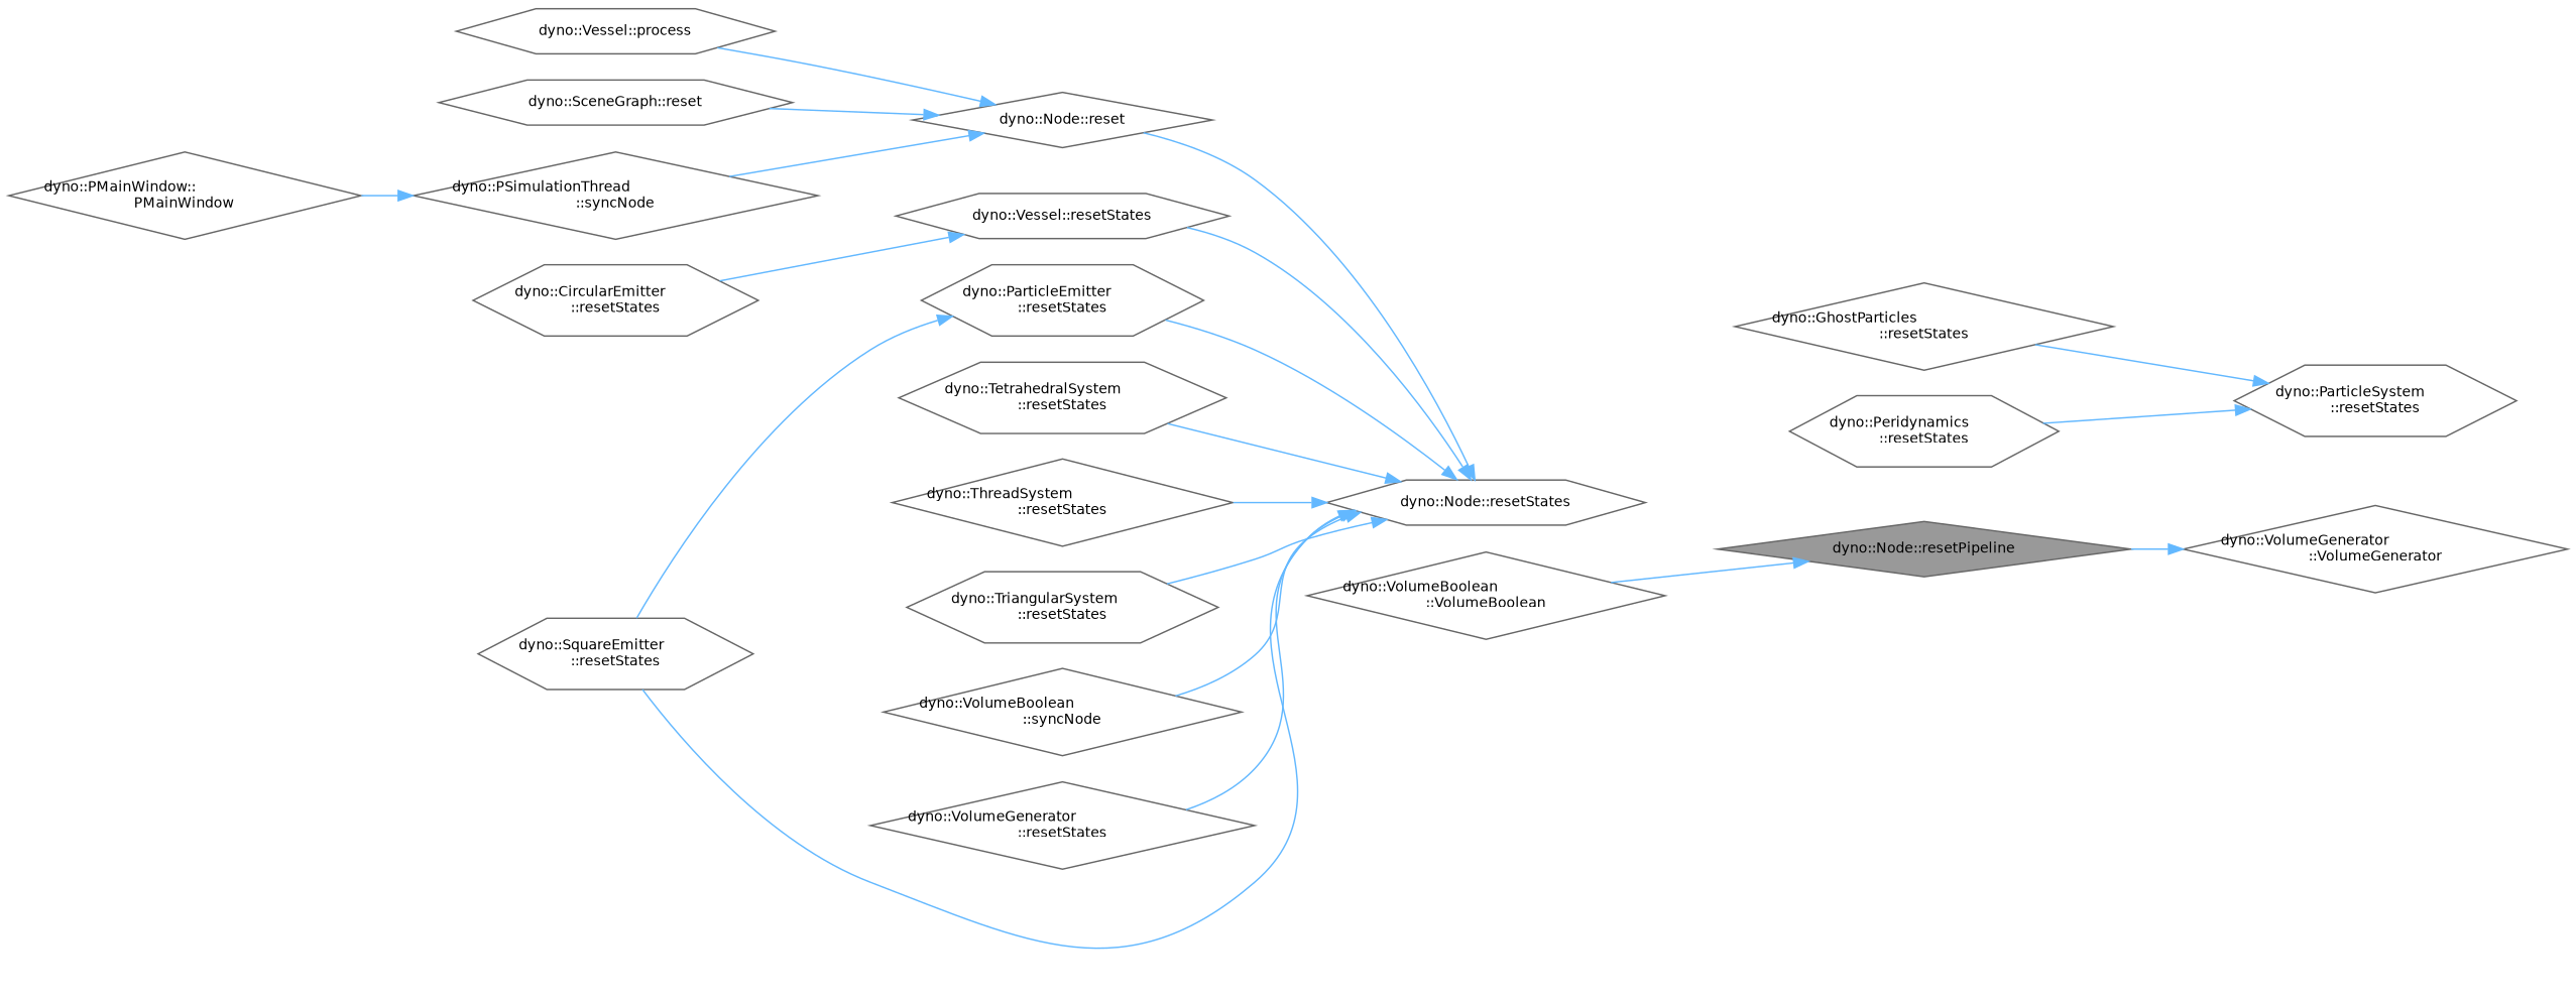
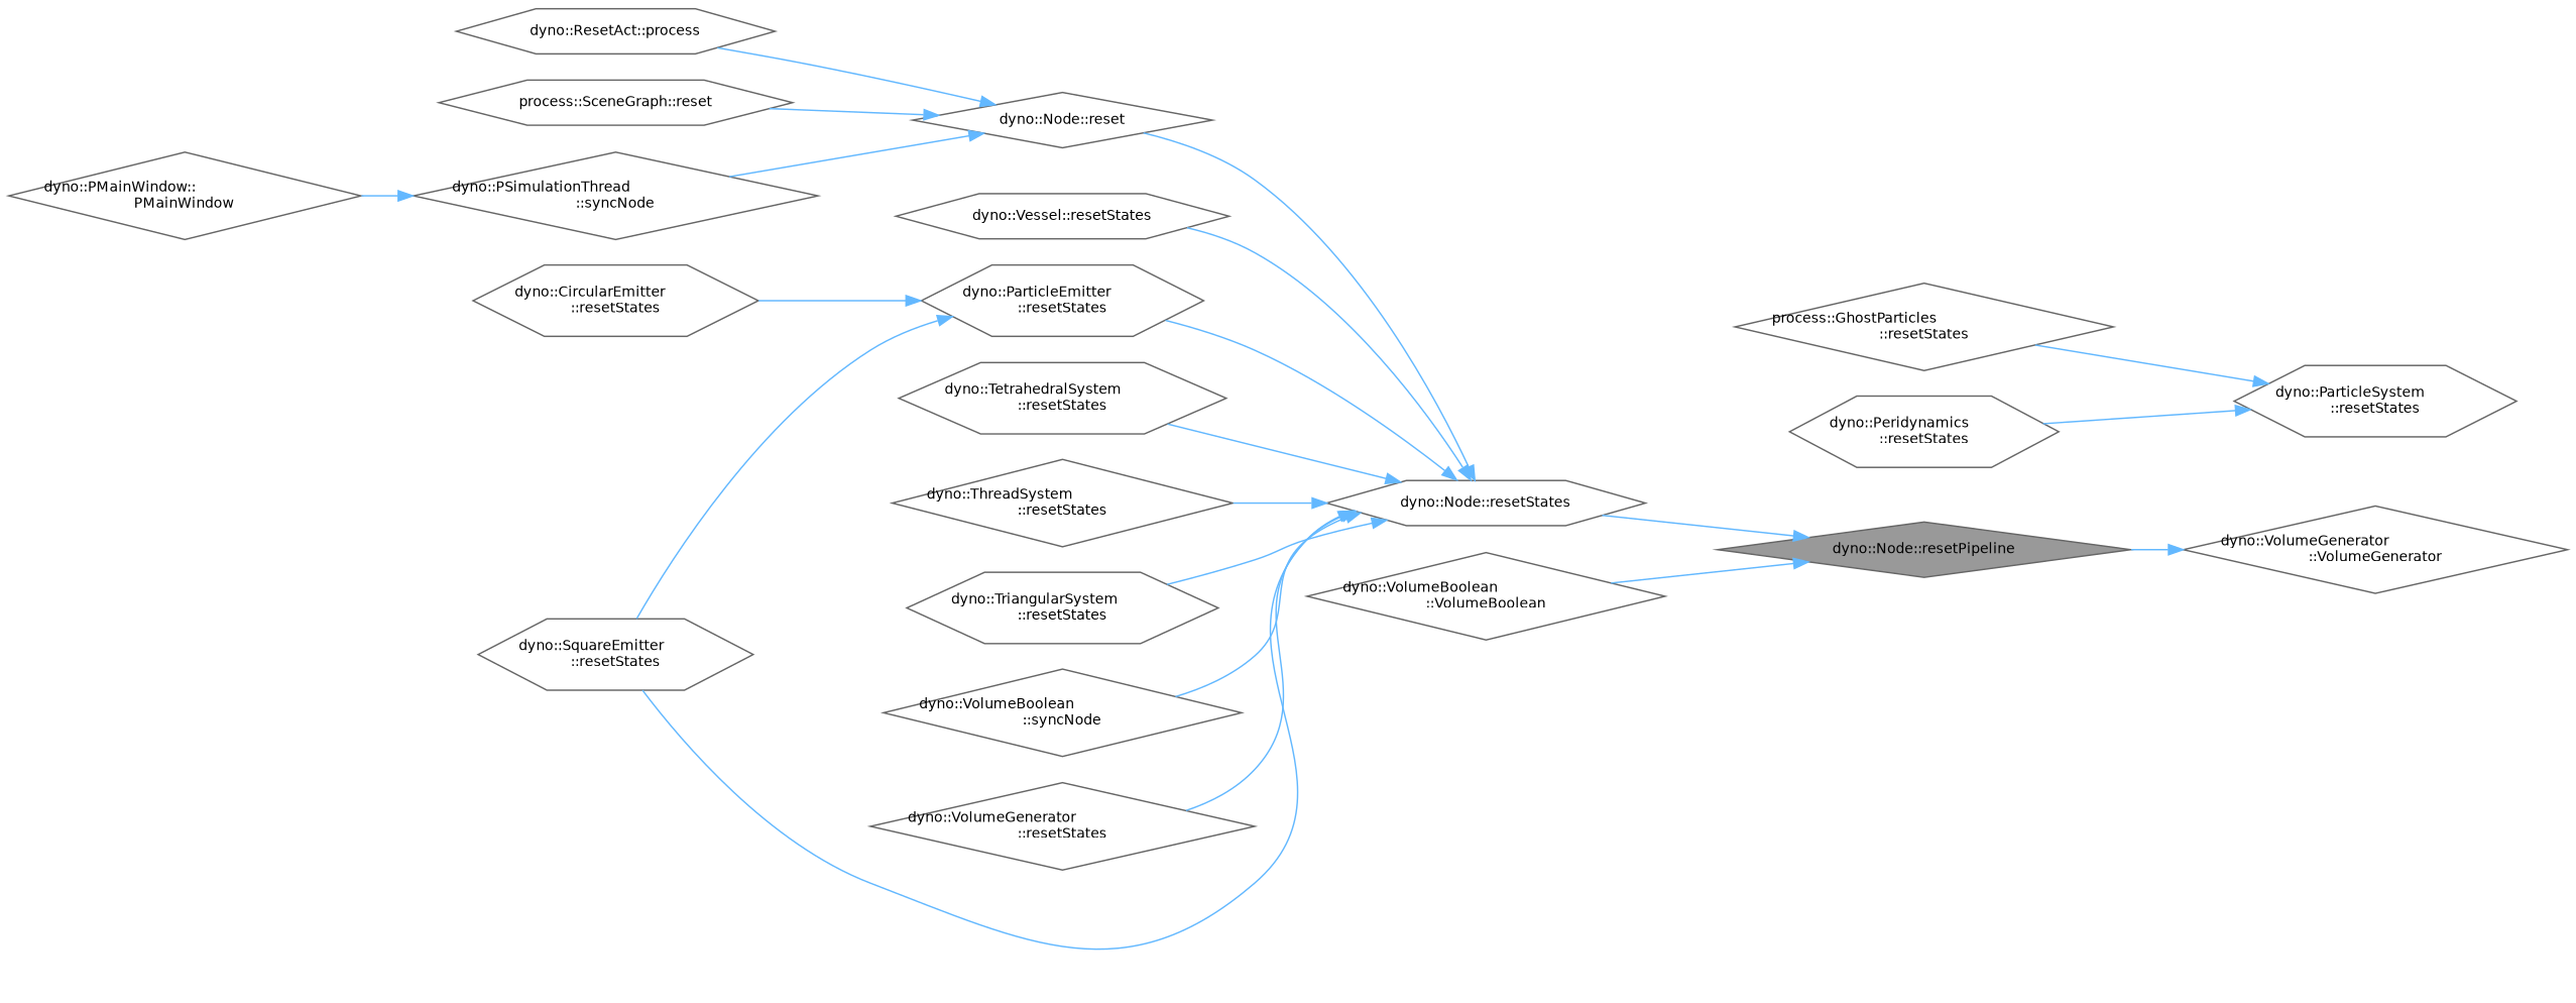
  digraph {
    rankdir=RL
    node [color=grey40 fillcolor=white fontname=Helvetica fontsize=10 shape=hexagon style=filled]
    edge [color=steelblue1 dir=back fontname=Helvetica fontsize=10 labelfontname=Helvetica labelfontsize=10 style=solid]
    n1 [color=gray40 fillcolor=grey60 fontcolor=black height=0.2 label="dyno::Node::resetPipeline" shape=diamond width=0.4]
    n2 [height=0.2 label="dyno::Node::resetStates" width=0.4]
    n3 [height=0.2 label="dyno::VolumeBoolean\l::VolumeBoolean" shape=diamond width=0.4]
    n4 [height=0.2 label="dyno::Node::reset" shape=diamond width=0.4]
    n5 [height=0.2 label="dyno::Vessel::resetStates" width=0.4]
    n6 [height=0.2 label="dyno::ParticleEmitter\l::resetStates" width=0.4]
    n7 [height=0.2 label="dyno::TetrahedralSystem\l::resetStates" width=0.4]
    n8 [height=0.2 label="dyno::ThreadSystem\l::resetStates" shape=diamond width=0.4]
    n9 [height=0.2 label="dyno::TriangularSystem\l::resetStates" width=0.4]
    n10 [height=0.2 label="dyno::VolumeBoolean\l::syncNode" shape=diamond width=0.4]
    n11 [height=0.2 label="dyno::VolumeGenerator\l::resetStates" shape=diamond width=0.4]
    n12 [height=0.2 label="dyno::SquareEmitter\l::resetStates" width=0.4]
    n13 [height=0.2 label="dyno::VolumeGenerator\l::VolumeGenerator" shape=diamond width=0.4]
-   n14 [height=0.2 label="dyno::Vessel::process" width=0.4]
-   n15 [height=0.2 label="dyno::SceneGraph::reset" width=0.4]
+   n14 [height=0.2 label="dyno::ResetAct::process" width=0.4]
+   n15 [height=0.2 label="process::SceneGraph::reset" width=0.4]
    n16 [height=0.2 label="dyno::PSimulationThread\l::syncNode" shape=diamond width=0.4]
    n17 [height=0.2 label="dyno::CircularEmitter\l::resetStates" width=0.4]
    n18 [height=0.2 label="dyno::ParticleSystem\l::resetStates" width=0.4]
-   n19 [height=0.2 label="dyno::GhostParticles\l::resetStates" shape=diamond width=0.4]
+   n19 [height=0.2 label="process::GhostParticles\l::resetStates" shape=diamond width=0.4]
    n20 [height=0.2 label="dyno::Peridynamics\l::resetStates" width=0.4]
    n21 [height=0.2 label="dyno::PMainWindow::\lPMainWindow" shape=diamond width=0.4]
+   n1 -> n2
    n1 -> n3
    n2 -> n4
    n2 -> n5
    n2 -> n6
    n2 -> n7
    n2 -> n8
    n2 -> n9
    n2 -> n10
    n2 -> n11
    n2 -> n12
    n4 -> n14
    n4 -> n15
    n4 -> n16
    n6 -> n12
-   n5 -> n17
+   n6 -> n17
    n13 -> n1
    n16 -> n21
    n18 -> n19
    n18 -> n20
  }
